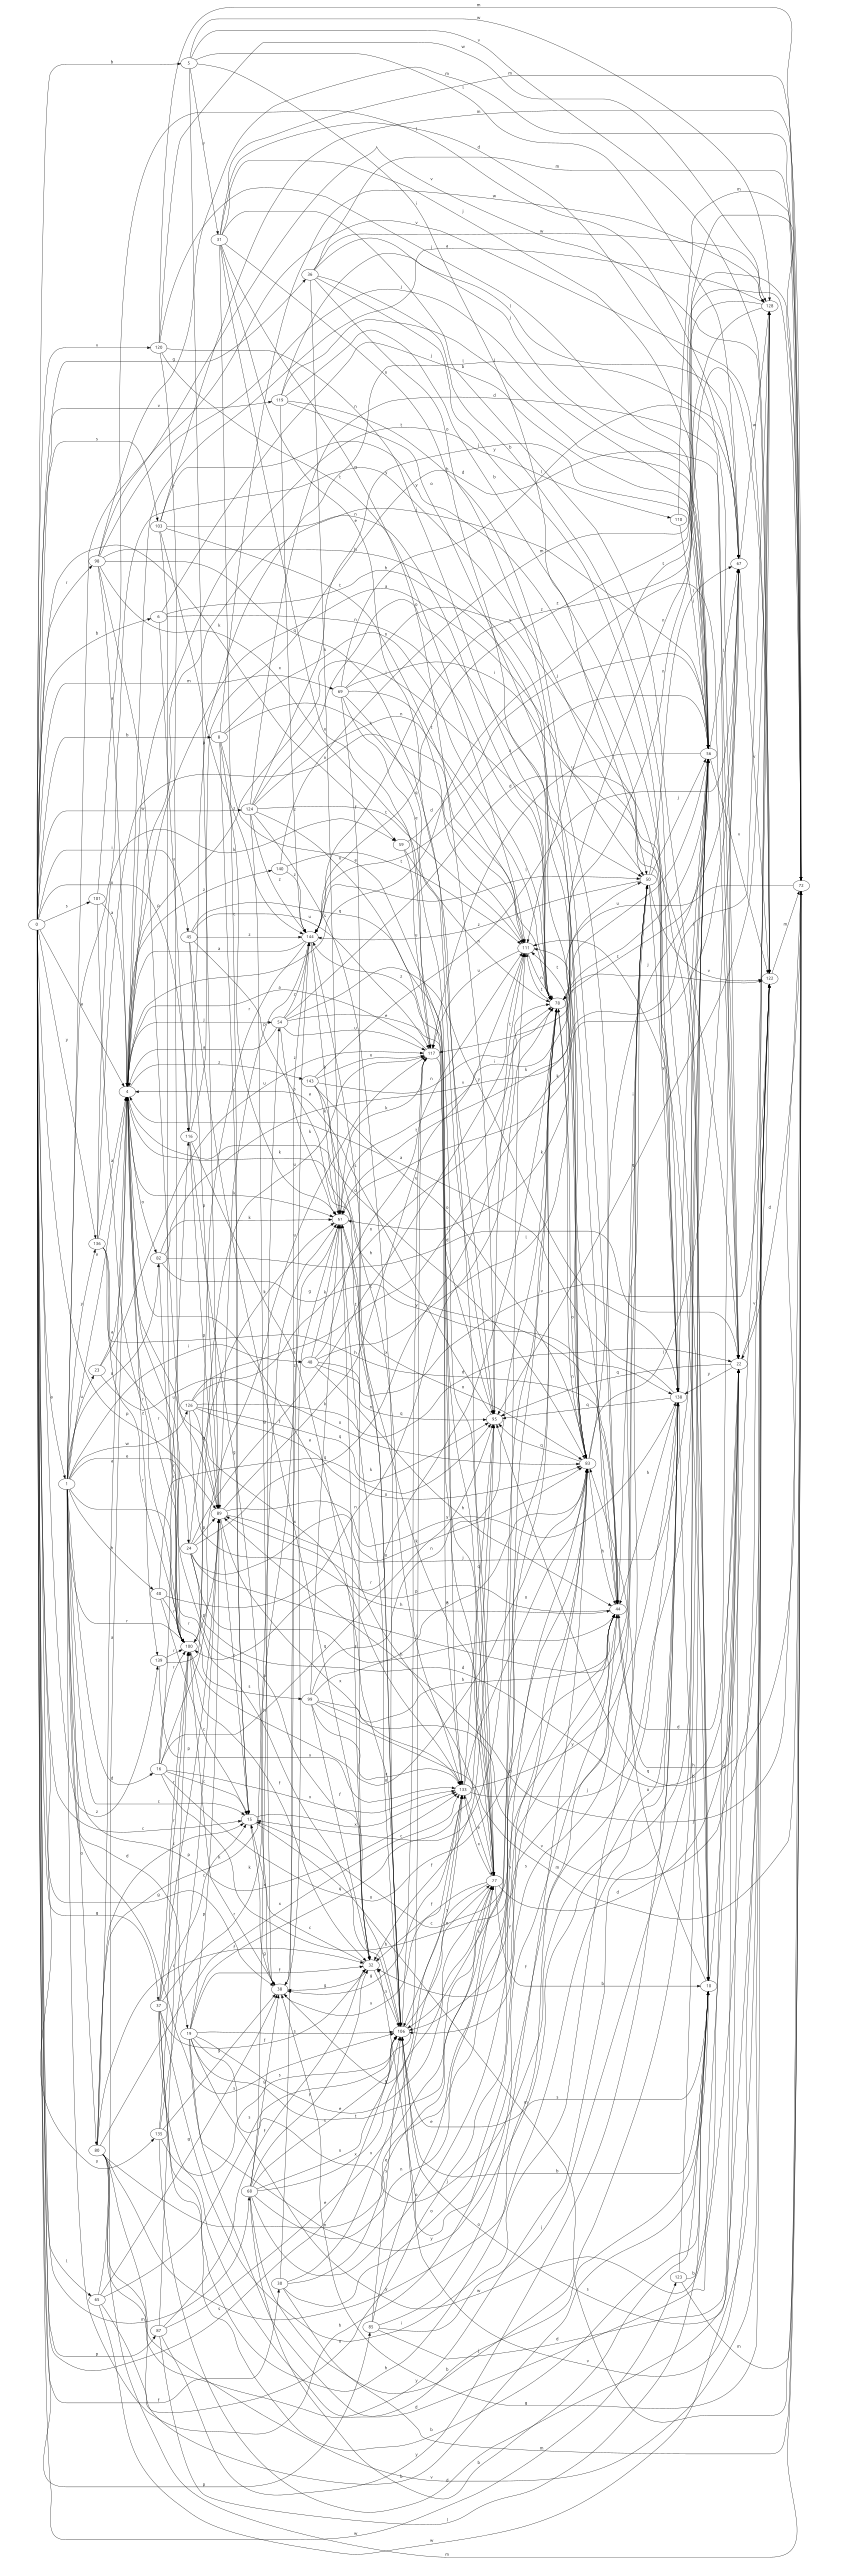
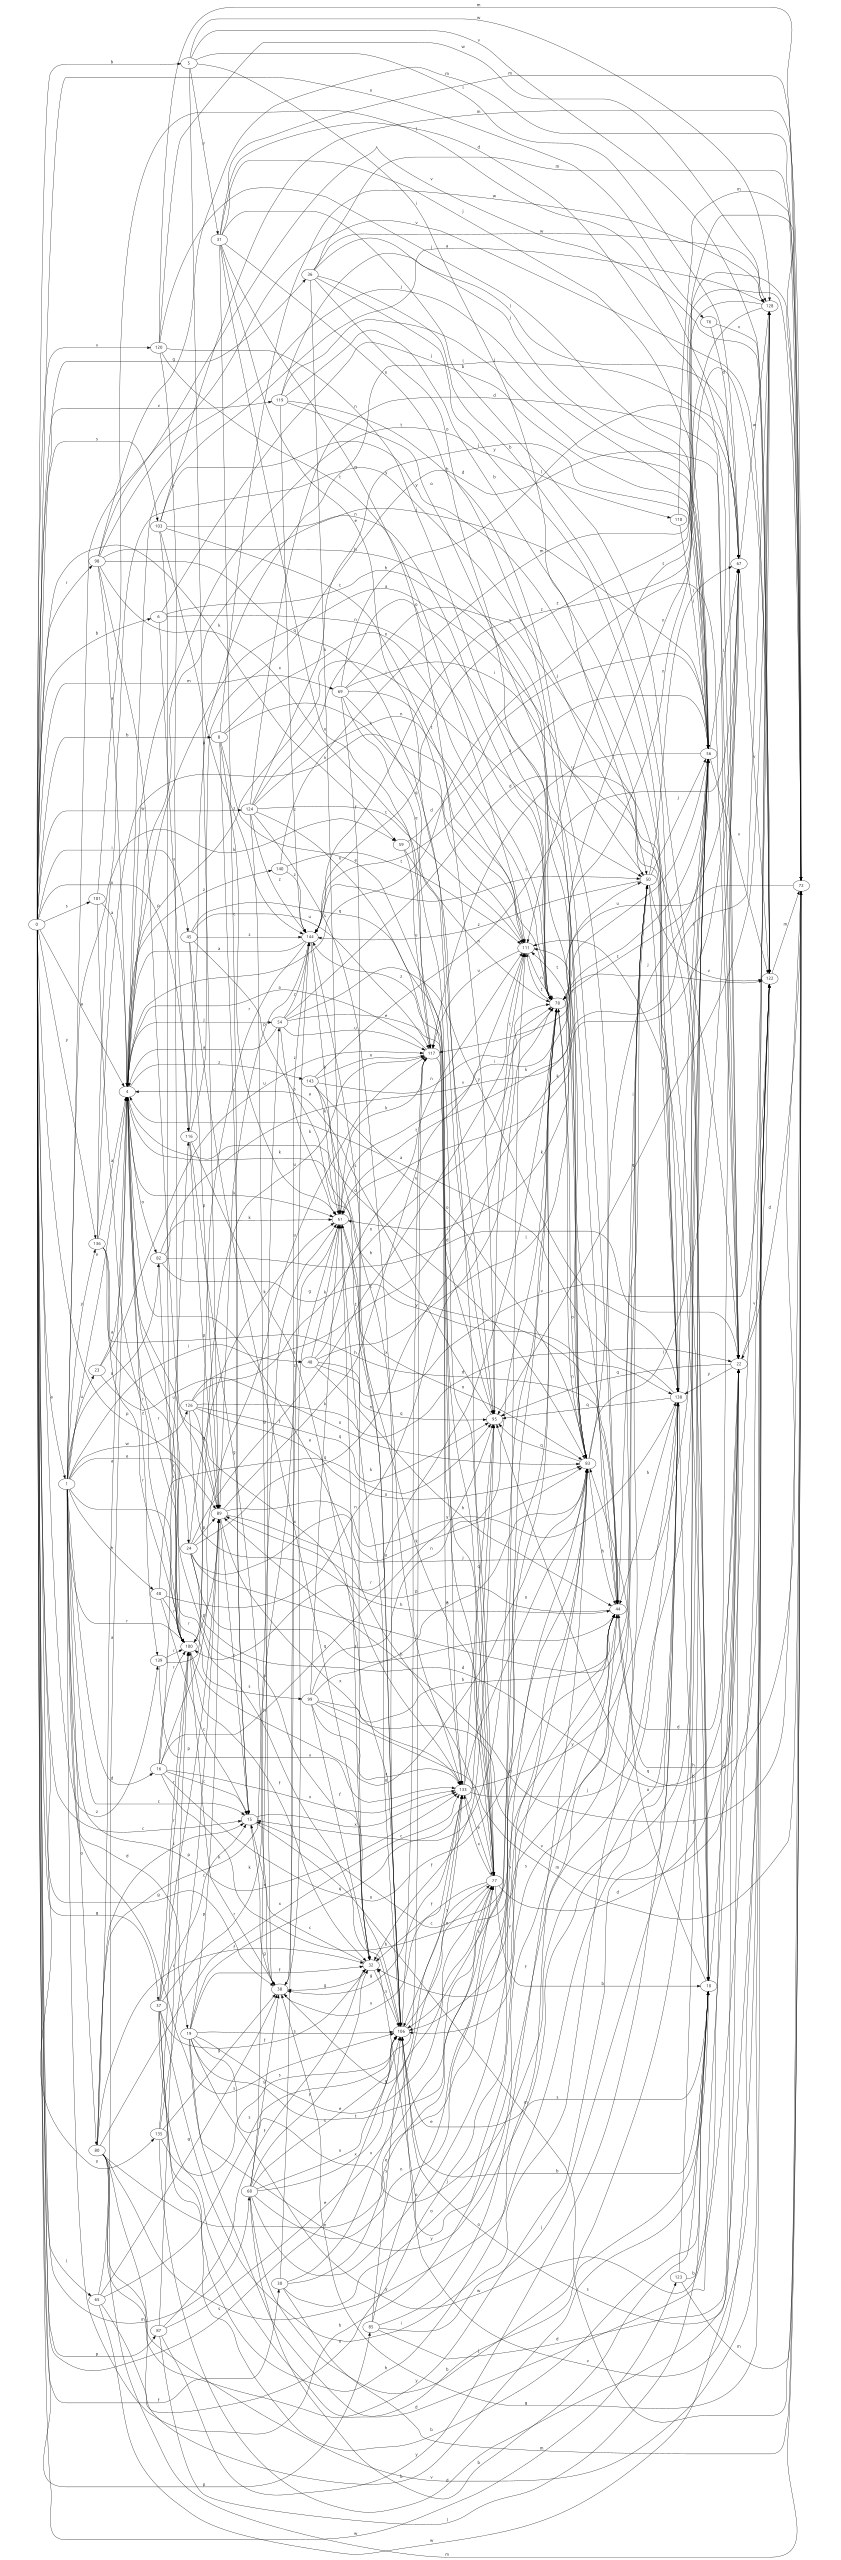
  strict digraph {
    fontname=Ubuntu
    rankdir=LR
    node [fontname=Ubuntu]
    edge [fontname=Ubuntu]
    0
    1
    4
    5
    6
    8
    15
    30
    36
    37
    38
    45
    59
    65
    68
    69
+   76
    85
    87
    89
    98
    101
    103
    106
    116
    119
    120
    123
    124
    135
    136
    139
    16
    19
    23
    24
    40
    44
    48
    80
    82
    99
    100
    122
    126
    133
    22
    50
    54
    56
    61
    83
    110
    140
    143
    31
    67
    128
    78
    27
    111
    72
    144
    10
    138
    32
    95
    117
    0 -> 1 [label=a]
    0 -> 4 [label=a]
    0 -> 5 [label=b]
    0 -> 6 [label=b]
    0 -> 8 [label=b]
    0 -> 15 [label=c]
    0 -> 30 [label=f]
    0 -> 36 [label=g]
    0 -> 37 [label=g]
    0 -> 38 [label=g]
    0 -> 45 [label=i]
    0 -> 59 [label=k]
    0 -> 65 [label=l]
    0 -> 68 [label=m]
    0 -> 69 [label=m]
+   0 -> 76 [label=n]
    0 -> 85 [label=p]
    0 -> 87 [label=p]
    0 -> 89 [label=p]
    0 -> 98 [label=r]
    0 -> 101 [label=s]
    0 -> 103 [label=s]
    0 -> 106 [label=s]
    0 -> 116 [label=u]
    0 -> 119 [label=v]
    0 -> 120 [label=v]
    0 -> 123 [label=w]
    0 -> 124 [label=w]
    0 -> 135 [label=y]
    0 -> 136 [label=y]
    0 -> 139 [label=z]
    1 -> 4 [label=a]
    1 -> 15 [label=c]
    1 -> 59 [label=k]
    1 -> 106 [label=s]
    1 -> 136 [label=y]
    1 -> 16 [label=d]
    1 -> 19 [label=d]
    1 -> 23 [label=u]
    1 -> 24 [label=e]
    1 -> 40 [label=h]
    1 -> 44 [label=h]
    1 -> 48 [label=i]
    1 -> 80 [label=o]
    1 -> 82 [label=o]
    1 -> 99 [label=r]
    1 -> 100 [label=r]
    1 -> 122 [label=v]
    1 -> 126 [label=w]
    1 -> 133 [label=x]
    4 -> 139 [label=z]
    4 -> 44 [label=h]
    4 -> 82 [label=o]
    4 -> 100 [label=r]
    4 -> 133 [label=x]
    4 -> 22 [label=d]
    4 -> 50 [label=i]
    4 -> 54 [label=j]
    4 -> 56 [label=j]
    4 -> 61 [label=k]
    4 -> 83 [label=o]
    4 -> 110 [label=t]
    4 -> 140 [label=z]
    4 -> 143 [label=z]
    5 -> 89 [label=p]
    5 -> 122 [label=v]
    5 -> 50 [label=i]
    5 -> 31 [label=f]
    5 -> 67 [label=l]
    5 -> 128 [label=w]
    6 -> 116 [label=u]
    6 -> 44 [label=h]
    6 -> 56 [label=j]
    6 -> 78 [label=n]
    8 -> 15 [label=c]
    8 -> 61 [label=k]
    8 -> 128 [label=w]
    8 -> 78 [label=n]
    8 -> 27 [label=e]
    8 -> 111 [label=t]
    15 -> 38 [label=g]
    15 -> 133 [label=x]
    15 -> 72 [label=m]
    30 -> 133 [label=x]
    30 -> 83 [label=o]
    30 -> 27 [label=e]
    30 -> 72 [label=m]
    30 -> 144 [label=z]
    36 -> 56 [label=j]
    36 -> 61 [label=k]
    36 -> 83 [label=o]
    36 -> 128 [label=w]
    36 -> 72 [label=m]
    36 -> 10 [label=b]
    36 -> 138 [label=y]
    37 -> 15 [label=c]
    37 -> 89 [label=p]
    37 -> 44 [label=h]
    37 -> 100 [label=r]
    37 -> 50 [label=i]
    37 -> 61 [label=k]
    37 -> 10 [label=b]
    37 -> 138 [label=y]
    37 -> 32 [label=f]
    38 -> 100 [label=r]
    38 -> 133 [label=x]
    38 -> 144 [label=z]
    45 -> 89 [label=p]
    45 -> 106 [label=s]
    45 -> 144 [label=z]
    45 -> 32 [label=f]
    45 -> 95 [label=q]
    45 -> 117 [label=u]
    59 -> 56 [label=j]
    59 -> 78 [label=n]
    59 -> 117 [label=u]
    65 -> 4 [label=a]
    65 -> 38 [label=g]
    65 -> 106 [label=s]
    65 -> 83 [label=o]
    65 -> 128 [label=w]
    68 -> 38 [label=g]
    68 -> 106 [label=s]
    68 -> 133 [label=x]
    68 -> 54 [label=h]
    68 -> 56 [label=j]
    68 -> 83 [label=o]
    68 -> 78 [label=n]
    68 -> 10 [label=b]
    68 -> 32 [label=f]
    68 -> 117 [label=u]
    69 -> 50 [label=i]
    69 -> 67 [label=l]
    69 -> 27 [label=e]
    69 -> 111 [label=t]
    69 -> 138 [label=y]
    69 -> 32 [label=f]
    69 -> 95 [label=q]
+   76 -> 122 [label=v]
+   76 -> 22 [label=d]
    85 -> 106 [label=s]
    85 -> 22 [label=d]
    85 -> 56 [label=j]
    85 -> 83 [label=o]
    85 -> 27 [label=e]
    87 -> 100 [label=r]
    87 -> 67 [label=l]
    87 -> 27 [label=e]
    87 -> 138 [label=y]
    87 -> 32 [label=f]
    89 -> 15 [label=c]
    89 -> 133 [label=x]
    89 -> 56 [label=j]
    89 -> 111 [label=t]
    89 -> 138 [label=y]
    98 -> 4 [label=a]
    98 -> 89 [label=p]
    98 -> 44 [label=h]
    98 -> 122 [label=v]
    98 -> 133 [label=x]
    98 -> 56 [label=j]
    98 -> 72 [label=m]
    98 -> 95 [label=q]
    101 -> 4 [label=a]
    101 -> 100 [label=r]
    101 -> 67 [label=l]
    103 -> 100 [label=r]
    103 -> 78 [label=n]
    103 -> 111 [label=t]
    103 -> 72 [label=m]
    103 -> 144 [label=z]
    103 -> 138 [label=y]
    106 -> 4 [label=a]
    106 -> 122 [label=v]
    106 -> 61 [label=k]
    106 -> 27 [label=e]
    106 -> 10 [label=b]
    106 -> 117 [label=u]
    116 -> 38 [label=g]
    116 -> 89 [label=p]
    116 -> 106 [label=s]
    116 -> 22 [label=d]
    116 -> 67 [label=l]
    119 -> 44 [label=h]
    119 -> 56 [label=j]
    119 -> 83 [label=o]
    119 -> 67 [label=l]
    119 -> 144 [label=z]
    119 -> 10 [label=b]
    120 -> 100 [label=r]
    120 -> 56 [label=j]
    120 -> 128 [label=w]
    120 -> 78 [label=n]
    120 -> 111 [label=t]
    120 -> 72 [label=m]
    123 -> 56 [label=j]
    123 -> 72 [label=m]
    123 -> 10 [label=b]
    124 -> 38 [label=g]
    124 -> 106 [label=s]
    124 -> 22 [label=d]
    124 -> 56 [label=j]
    124 -> 83 [label=o]
    124 -> 78 [label=n]
    124 -> 111 [label=t]
    124 -> 144 [label=z]
    124 -> 117 [label=u]
    135 -> 38 [label=g]
    135 -> 89 [label=p]
    135 -> 106 [label=s]
    135 -> 100 [label=r]
    135 -> 22 [label=d]
    136 -> 4 [label=a]
    136 -> 106 [label=s]
    136 -> 44 [label=h]
    136 -> 100 [label=r]
    136 -> 78 [label=n]
    136 -> 138 [label=y]
    139 -> 100 [label=r]
    139 -> 133 [label=x]
    139 -> 117 [label=u]
    16 -> 15 [label=c]
    16 -> 116 [label=u]
    16 -> 44 [label=h]
    16 -> 100 [label=r]
    16 -> 133 [label=x]
    16 -> 83 [label=o]
    16 -> 95 [label=q]
    16 -> 117 [label=u]
    19 -> 89 [label=p]
    19 -> 106 [label=s]
    19 -> 56 [label=j]
    19 -> 128 [label=w]
    19 -> 27 [label=e]
    19 -> 111 [label=t]
    19 -> 10 [label=b]
    19 -> 138 [label=y]
    19 -> 32 [label=f]
    19 -> 95 [label=q]
    23 -> 4 [label=a]
    23 -> 83 [label=o]
    23 -> 117 [label=u]
    24 -> 89 [label=p]
    24 -> 44 [label=h]
    24 -> 22 [label=d]
    24 -> 50 [label=i]
    24 -> 61 [label=k]
    24 -> 83 [label=o]
    24 -> 78 [label=n]
    24 -> 111 [label=t]
    40 -> 15 [label=c]
    40 -> 100 [label=r]
    40 -> 78 [label=n]
    40 -> 95 [label=q]
    44 -> 15 [label=c]
    44 -> 89 [label=p]
    44 -> 106 [label=s]
    44 -> 22 [label=d]
    44 -> 50 [label=i]
    44 -> 111 [label=t]
    48 -> 44 [label=h]
    48 -> 122 [label=v]
    48 -> 61 [label=k]
    48 -> 67 [label=l]
    48 -> 111 [label=t]
    48 -> 95 [label=q]
    80 -> 4 [label=a]
    80 -> 15 [label=c]
    80 -> 122 [label=v]
    80 -> 133 [label=x]
    80 -> 22 [label=d]
    80 -> 61 [label=k]
    80 -> 78 [label=n]
    80 -> 72 [label=m]
    80 -> 10 [label=b]
    80 -> 138 [label=y]
    80 -> 32 [label=f]
    82 -> 100 [label=r]
    82 -> 122 [label=v]
    82 -> 22 [label=d]
    82 -> 61 [label=k]
    82 -> 138 [label=y]
    99 -> 44 [label=h]
    99 -> 122 [label=v]
    99 -> 133 [label=x]
    99 -> 61 [label=k]
    99 -> 83 [label=o]
    99 -> 78 [label=n]
    99 -> 72 [label=m]
    99 -> 32 [label=f]
    100 -> 89 [label=p]
    100 -> 83 [label=o]
    100 -> 32 [label=f]
    122 -> 38 [label=g]
    122 -> 106 [label=s]
    122 -> 78 [label=n]
    122 -> 72 [label=m]
    126 -> 89 [label=p]
    126 -> 44 [label=h]
    126 -> 22 [label=d]
    126 -> 56 [label=j]
    126 -> 83 [label=o]
    126 -> 78 [label=n]
    126 -> 95 [label=q]
    133 -> 38 [label=g]
    133 -> 56 [label=j]
    133 -> 83 [label=o]
    133 -> 27 [label=e]
    133 -> 138 [label=y]
    133 -> 95 [label=q]
    22 -> 122 [label=v]
    22 -> 138 [label=y]
    22 -> 95 [label=q]
    50 -> 4 [label=a]
    50 -> 106 [label=s]
    50 -> 122 [label=v]
    50 -> 56 [label=j]
    50 -> 67 [label=l]
    50 -> 144 [label=z]
    50 -> 138 [label=y]
    50 -> 32 [label=f]
    54 -> 4 [label=a]
    54 -> 22 [label=d]
    54 -> 61 [label=k]
    54 -> 27 [label=e]
    54 -> 144 [label=z]
    54 -> 138 [label=y]
    54 -> 117 [label=u]
    56 -> 122 [label=v]
    56 -> 61 [label=k]
    56 -> 67 [label=l]
    56 -> 144 [label=z]
    56 -> 117 [label=u]
    61 -> 38 [label=g]
    61 -> 50 [label=i]
    61 -> 83 [label=o]
    61 -> 32 [label=f]
    83 -> 44 [label=h]
    83 -> 56 [label=j]
    83 -> 67 [label=l]
    83 -> 78 [label=n]
    83 -> 111 [label=t]
    83 -> 95 [label=q]
    110 -> 56 [label=j]
    110 -> 72 [label=m]
    140 -> 111 [label=t]
    140 -> 72 [label=m]
    140 -> 144 [label=z]
    143 -> 133 [label=x]
    143 -> 61 [label=k]
    143 -> 83 [label=o]
    143 -> 67 [label=l]
    143 -> 78 [label=n]
    143 -> 117 [label=u]
    31 -> 15 [label=c]
    31 -> 22 [label=d]
    31 -> 56 [label=j]
    31 -> 78 [label=n]
    31 -> 27 [label=e]
    31 -> 72 [label=m]
    31 -> 10 [label=b]
    31 -> 95 [label=q]
    31 -> 117 [label=u]
    67 -> 122 [label=v]
    67 -> 61 [label=k]
    67 -> 128 [label=w]
    128 -> 4 [label=a]
    128 -> 44 [label=h]
    128 -> 61 [label=k]
    128 -> 78 [label=n]
    128 -> 144 [label=z]
    128 -> 95 [label=q]
    78 -> 15 [label=c]
    78 -> 106 [label=s]
    78 -> 100 [label=r]
    78 -> 83 [label=o]
    78 -> 111 [label=t]
    27 -> 4 [label=a]
    27 -> 38 [label=g]
    27 -> 106 [label=s]
    27 -> 133 [label=x]
    27 -> 22 [label=d]
    27 -> 61 [label=k]
    27 -> 144 [label=z]
    27 -> 10 [label=b]
    27 -> 32 [label=f]
    111 -> 78 [label=n]
    111 -> 117 [label=u]
    72 -> 89 [label=p]
    72 -> 22 [label=d]
    72 -> 111 [label=t]
    72 -> 144 [label=z]
    72 -> 95 [label=q]
    72 -> 117 [label=u]
    144 -> 4 [label=a]
    144 -> 89 [label=p]
    144 -> 106 [label=s]
    144 -> 100 [label=r]
    144 -> 50 [label=i]
    144 -> 61 [label=k]
    10 -> 106 [label=s]
    10 -> 22 [label=d]
    10 -> 83 [label=o]
    10 -> 111 [label=t]
    138 -> 4 [label=a]
    138 -> 44 [label=h]
    138 -> 56 [label=j]
    138 -> 10 [label=b]
    138 -> 32 [label=f]
    138 -> 95 [label=q]
    32 -> 15 [label=c]
    32 -> 38 [label=g]
    32 -> 106 [label=s]
    95 -> 4 [label=a]
    95 -> 111 [label=t]
    95 -> 32 [label=f]
    117 -> 4 [label=a]
    117 -> 133 [label=x]
    117 -> 61 [label=k]
  }
